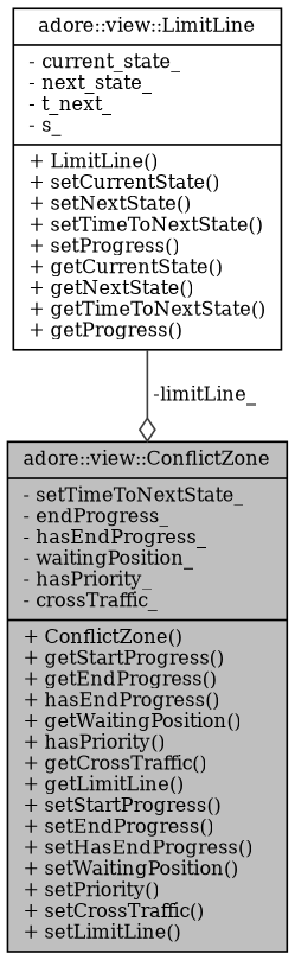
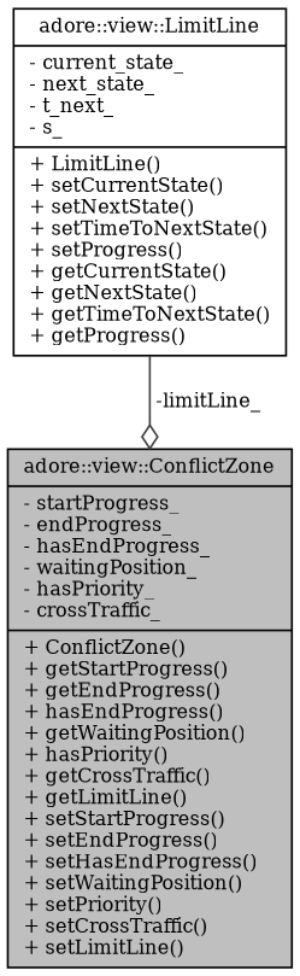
  digraph {
    fontname="DejaVu Serif"
    node [color=black fontname="DejaVu Serif" fontsize=10 shape=record style=filled]
-   n1 [fillcolor=grey75 fontcolor=black height=0.2 label="{adore::view::ConflictZone\n|- setTimeToNextState_\l- endProgress_\l- hasEndProgress_\l- waitingPosition_\l- hasPriority_\l- crossTraffic_\l|+ ConflictZone()\l+ getStartProgress()\l+ getEndProgress()\l+ hasEndProgress()\l+ getWaitingPosition()\l+ hasPriority()\l+ getCrossTraffic()\l+ getLimitLine()\l+ setStartProgress()\l+ setEndProgress()\l+ setHasEndProgress()\l+ setWaitingPosition()\l+ setPriority()\l+ setCrossTraffic()\l+ setLimitLine()\l}" width=0.4]
+   n1 [fillcolor=grey75 fontcolor=black height=0.2 label="{adore::view::ConflictZone\n|- startProgress_\l- endProgress_\l- hasEndProgress_\l- waitingPosition_\l- hasPriority_\l- crossTraffic_\l|+ ConflictZone()\l+ getStartProgress()\l+ getEndProgress()\l+ hasEndProgress()\l+ getWaitingPosition()\l+ hasPriority()\l+ getCrossTraffic()\l+ getLimitLine()\l+ setStartProgress()\l+ setEndProgress()\l+ setHasEndProgress()\l+ setWaitingPosition()\l+ setPriority()\l+ setCrossTraffic()\l+ setLimitLine()\l}" width=0.4]
    n2 [fillcolor=white height=0.2 label="{adore::view::LimitLine\n|- current_state_\l- next_state_\l- t_next_\l- s_\l|+ LimitLine()\l+ setCurrentState()\l+ setNextState()\l+ setTimeToNextState()\l+ setProgress()\l+ getCurrentState()\l+ getNextState()\l+ getTimeToNextState()\l+ getProgress()\l}" width=0.4]
    n2 -> n1 [arrowhead=odiamond color=grey25 fontname="DejaVu Serif" fontsize=10 label=" -limitLine_" labelfontname=Helvetica labelfontsize=10 style=solid]
  }
